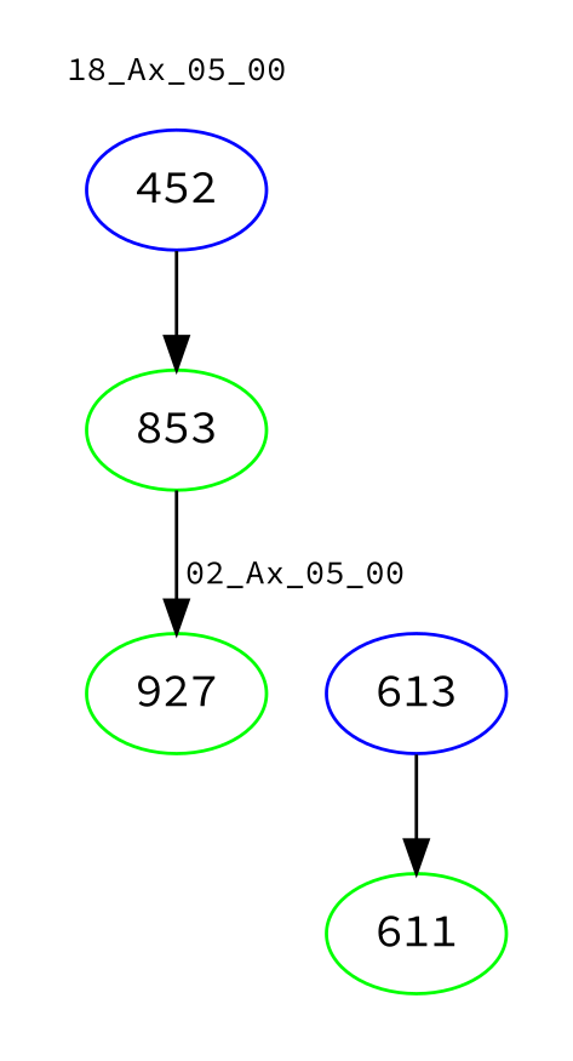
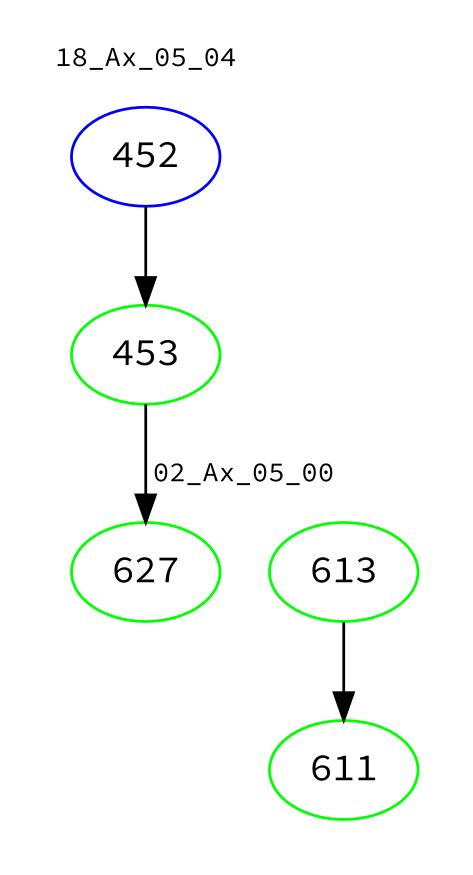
  digraph {
    fontname="Source Code Pro"
    node [color=green fontname="Source Code Pro"]
    edge [color=black fontname="Source Code Pro"]
-   n1 [color=blue label=613]
+   n1 [label=613]
    n2 [label=611]
-   n3 [label=927]
+   n3 [label=627]
    n4 [color=blue label=452]
-   n5 [label=853]
+   n5 [label=453]
    subgraph cluster_1 {
      color=white
      fontsize=10
      label="02_Ax_05_00"
      n1
      n2
      n3
    }
    subgraph cluster_2 {
      color=white
      fontsize=10
-     label="18_Ax_05_00"
+     label="18_Ax_05_04"
      n4
      n5
    }
    n1 -> n2
    n4 -> n5
    n5 -> n3
  }
